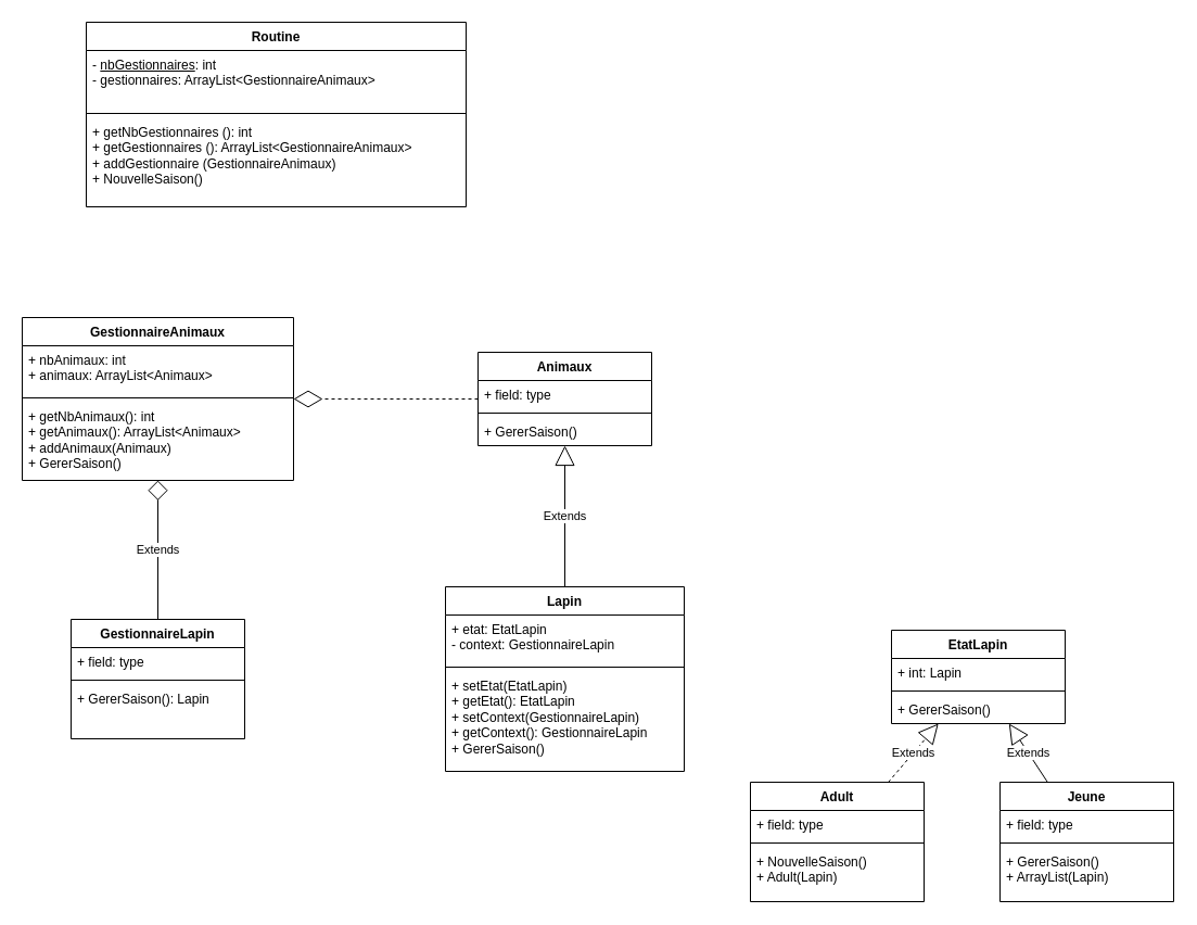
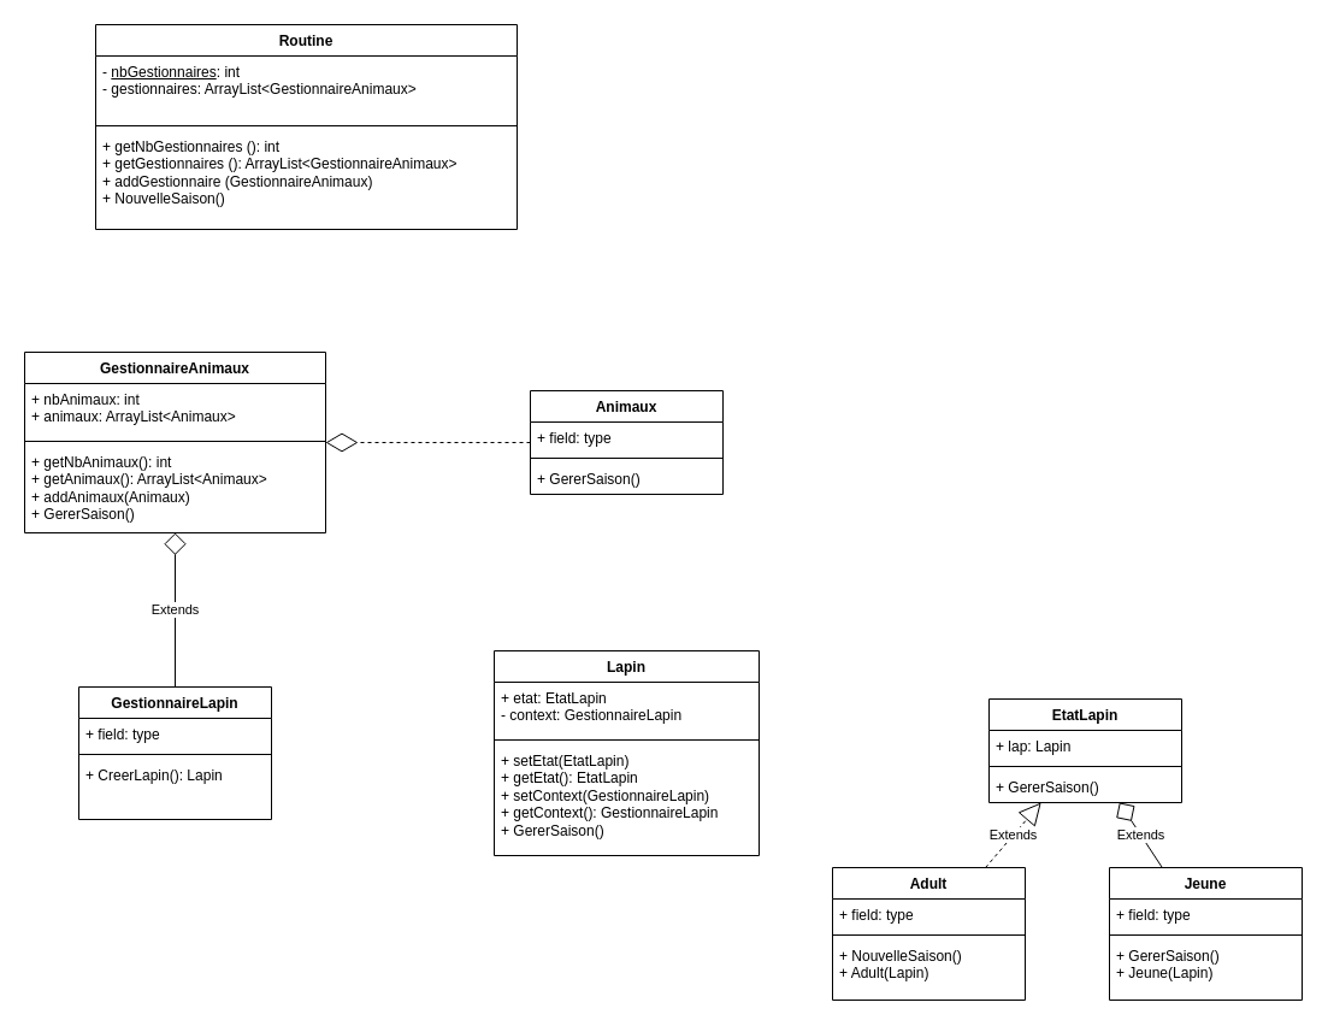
  <mxCell id="0" />
  <mxCell id="1" parent="0" />
  <mxCell id="2" value="Routine" style="swimlane;fontStyle=1;align=center;verticalAlign=top;childLayout=stackLayout;horizontal=1;startSize=26;horizontalStack=0;resizeParent=1;resizeParentMax=0;resizeLast=0;collapsible=1;marginBottom=0;whiteSpace=wrap;html=1;" parent="1" vertex="1"><mxGeometry x="79" y="20" width="350" height="170" as="geometry" /></mxCell>
  <mxCell id="3" value="&lt;div&gt;- &lt;u&gt;nbGestionnaires&lt;/u&gt;: int&lt;/div&gt;&lt;div&gt;- gestionnaires: ArrayList&amp;lt;GestionnaireAnimaux&amp;gt;&lt;br&gt;&lt;/div&gt;" style="text;strokeColor=none;fillColor=none;align=left;verticalAlign=top;spacingLeft=4;spacingRight=4;overflow=hidden;rotatable=0;points=[[0,0.5],[1,0.5]];portConstraint=eastwest;whiteSpace=wrap;html=1;" parent="2" vertex="1"><mxGeometry y="26" width="350" height="54" as="geometry" /></mxCell>
  <mxCell id="4" value="" style="line;strokeWidth=1;fillColor=none;align=left;verticalAlign=middle;spacingTop=-1;spacingLeft=3;spacingRight=3;rotatable=0;labelPosition=right;points=[];portConstraint=eastwest;strokeColor=inherit;" parent="2" vertex="1"><mxGeometry y="80" width="350" height="8" as="geometry" /></mxCell>
  <mxCell id="5" value="&lt;div&gt;+ &lt;span style=&quot;white-space: pre;&quot;&gt;getNbGestionnaires&lt;/span&gt;&lt;span style=&quot;color: rgb(220, 220, 170); white-space: pre;&quot;&gt; &lt;/span&gt;&lt;span style=&quot;white-space: normal&quot;&gt;(): int&lt;/span&gt;&lt;/div&gt;&lt;div&gt;&lt;span style=&quot;white-space: normal&quot;&gt;+ &lt;/span&gt;&lt;span style=&quot;white-space: pre;&quot;&gt;getGestionnaires (): &lt;/span&gt;&lt;span style=&quot;white-space: pre;&quot;&gt;ArrayList&lt;/span&gt;&lt;span style=&quot;white-space: pre;&quot;&gt;&amp;lt;&lt;/span&gt;&lt;span style=&quot;white-space: pre;&quot;&gt;GestionnaireAnimaux&lt;/span&gt;&lt;span style=&quot;white-space: pre;&quot;&gt;&amp;gt;&lt;/span&gt;&lt;/div&gt;&lt;div&gt;&lt;span style=&quot;white-space: pre;&quot;&gt;+ &lt;/span&gt;&lt;span style=&quot;white-space: pre;&quot;&gt;addGestionnaire (&lt;/span&gt;&lt;span style=&quot;white-space: pre;&quot;&gt;GestionnaireAnimaux)&lt;/span&gt;&lt;/div&gt;&lt;div&gt;&lt;span style=&quot;white-space: pre;&quot;&gt;+ &lt;/span&gt;&lt;span style=&quot;white-space: pre;&quot;&gt;NouvelleSaison()&lt;/span&gt;&lt;/div&gt;&lt;div&gt;&lt;span style=&quot;white-space: normal&quot;&gt;&lt;/span&gt;&lt;/div&gt;" style="text;strokeColor=none;fillColor=none;align=left;verticalAlign=top;spacingLeft=4;spacingRight=4;overflow=hidden;rotatable=0;points=[[0,0.5],[1,0.5]];portConstraint=eastwest;whiteSpace=wrap;html=1;" parent="2" vertex="1"><mxGeometry y="88" width="350" height="82" as="geometry" /></mxCell>
  <mxCell id="6" value="Animaux" style="swimlane;fontStyle=1;align=center;verticalAlign=top;childLayout=stackLayout;horizontal=1;startSize=26;horizontalStack=0;resizeParent=1;resizeParentMax=0;resizeLast=0;collapsible=1;marginBottom=0;whiteSpace=wrap;html=1;" parent="1" vertex="1"><mxGeometry x="440" y="324" width="160" height="86" as="geometry" /></mxCell>
  <mxCell id="7" value="+ field: type" style="text;strokeColor=none;fillColor=none;align=left;verticalAlign=top;spacingLeft=4;spacingRight=4;overflow=hidden;rotatable=0;points=[[0,0.5],[1,0.5]];portConstraint=eastwest;whiteSpace=wrap;html=1;" parent="6" vertex="1"><mxGeometry y="26" width="160" height="26" as="geometry" /></mxCell>
  <mxCell id="8" value="" style="line;strokeWidth=1;fillColor=none;align=left;verticalAlign=middle;spacingTop=-1;spacingLeft=3;spacingRight=3;rotatable=0;labelPosition=right;points=[];portConstraint=eastwest;strokeColor=inherit;" parent="6" vertex="1"><mxGeometry y="52" width="160" height="8" as="geometry" /></mxCell>
  <mxCell id="9" value="+ GererSaison()" style="text;strokeColor=none;fillColor=none;align=left;verticalAlign=top;spacingLeft=4;spacingRight=4;overflow=hidden;rotatable=0;points=[[0,0.5],[1,0.5]];portConstraint=eastwest;whiteSpace=wrap;html=1;" parent="6" vertex="1"><mxGeometry y="60" width="160" height="26" as="geometry" /></mxCell>
  <mxCell id="10" value="GestionnaireAnimaux" style="swimlane;fontStyle=1;align=center;verticalAlign=top;childLayout=stackLayout;horizontal=1;startSize=26;horizontalStack=0;resizeParent=1;resizeParentMax=0;resizeLast=0;collapsible=1;marginBottom=0;whiteSpace=wrap;html=1;" parent="1" vertex="1"><mxGeometry x="20" y="292" width="250" height="150" as="geometry" /></mxCell>
  <mxCell id="11" value="&lt;div&gt;+ &lt;font style=&quot;white-space: pre;&quot; color=&quot;#000000&quot;&gt;nbAnimaux&lt;/font&gt;: int&lt;/div&gt;&lt;div&gt;+ animaux: ArrayList&amp;lt;Animaux&amp;gt;&lt;br&gt;&lt;/div&gt;" style="text;strokeColor=none;fillColor=none;align=left;verticalAlign=top;spacingLeft=4;spacingRight=4;overflow=hidden;rotatable=0;points=[[0,0.5],[1,0.5]];portConstraint=eastwest;whiteSpace=wrap;html=1;" parent="10" vertex="1"><mxGeometry y="26" width="250" height="44" as="geometry" /></mxCell>
  <mxCell id="12" value="" style="line;strokeWidth=1;fillColor=none;align=left;verticalAlign=middle;spacingTop=-1;spacingLeft=3;spacingRight=3;rotatable=0;labelPosition=right;points=[];portConstraint=eastwest;strokeColor=inherit;" parent="10" vertex="1"><mxGeometry y="70" width="250" height="8" as="geometry" /></mxCell>
  <mxCell id="13" value="&lt;div&gt;+ &lt;span style=&quot;white-space: pre;&quot;&gt;getNbAnimaux&lt;/span&gt;(): int&lt;/div&gt;&lt;div&gt;+ getAnimaux(): ArrayList&amp;lt;Animaux&amp;gt;&lt;/div&gt;&lt;div&gt;+ addAnimaux(Animaux)&lt;/div&gt;&lt;div&gt;+ GererSaison()&lt;br&gt;&lt;/div&gt;" style="text;strokeColor=none;fillColor=none;align=left;verticalAlign=top;spacingLeft=4;spacingRight=4;overflow=hidden;rotatable=0;points=[[0,0.5],[1,0.5]];portConstraint=eastwest;whiteSpace=wrap;html=1;" parent="10" vertex="1"><mxGeometry y="78" width="250" height="72" as="geometry" /></mxCell>
  <mxCell id="14" value="Lapin" style="swimlane;fontStyle=1;align=center;verticalAlign=top;childLayout=stackLayout;horizontal=1;startSize=26;horizontalStack=0;resizeParent=1;resizeParentMax=0;resizeLast=0;collapsible=1;marginBottom=0;whiteSpace=wrap;html=1;" parent="1" vertex="1"><mxGeometry x="410" y="540" width="220" height="170" as="geometry" /></mxCell>
  <mxCell id="15" value="&lt;div&gt;+ etat: EtatLapin&lt;/div&gt;&lt;div&gt;- context: GestionnaireLapin&lt;br&gt;&lt;/div&gt;" style="text;strokeColor=none;fillColor=none;align=left;verticalAlign=top;spacingLeft=4;spacingRight=4;overflow=hidden;rotatable=0;points=[[0,0.5],[1,0.5]];portConstraint=eastwest;whiteSpace=wrap;html=1;" parent="14" vertex="1"><mxGeometry y="26" width="220" height="44" as="geometry" /></mxCell>
  <mxCell id="16" value="" style="line;strokeWidth=1;fillColor=none;align=left;verticalAlign=middle;spacingTop=-1;spacingLeft=3;spacingRight=3;rotatable=0;labelPosition=right;points=[];portConstraint=eastwest;strokeColor=inherit;" parent="14" vertex="1"><mxGeometry y="70" width="220" height="8" as="geometry" /></mxCell>
  <mxCell id="17" value="&lt;div&gt;+ setEtat(EtatLapin)&lt;/div&gt;&lt;div&gt;+ getEtat(): EtatLapin&lt;/div&gt;&lt;div&gt;+ setContext(GestionnaireLapin)&lt;/div&gt;&lt;div&gt;+ getContext(): GestionnaireLapin&lt;/div&gt;&lt;div&gt;+ GererSaison()&lt;br&gt;&lt;/div&gt;" style="text;strokeColor=none;fillColor=none;align=left;verticalAlign=top;spacingLeft=4;spacingRight=4;overflow=hidden;rotatable=0;points=[[0,0.5],[1,0.5]];portConstraint=eastwest;whiteSpace=wrap;html=1;" parent="14" vertex="1"><mxGeometry y="78" width="220" height="92" as="geometry" /></mxCell>
  <mxCell id="18" value="GestionnaireLapin" style="swimlane;fontStyle=1;align=center;verticalAlign=top;childLayout=stackLayout;horizontal=1;startSize=26;horizontalStack=0;resizeParent=1;resizeParentMax=0;resizeLast=0;collapsible=1;marginBottom=0;whiteSpace=wrap;html=1;" parent="1" vertex="1"><mxGeometry x="65" y="570" width="160" height="110" as="geometry" /></mxCell>
  <mxCell id="19" value="+ field: type" style="text;strokeColor=none;fillColor=none;align=left;verticalAlign=top;spacingLeft=4;spacingRight=4;overflow=hidden;rotatable=0;points=[[0,0.5],[1,0.5]];portConstraint=eastwest;whiteSpace=wrap;html=1;" parent="18" vertex="1"><mxGeometry y="26" width="160" height="26" as="geometry" /></mxCell>
  <mxCell id="20" value="" style="line;strokeWidth=1;fillColor=none;align=left;verticalAlign=middle;spacingTop=-1;spacingLeft=3;spacingRight=3;rotatable=0;labelPosition=right;points=[];portConstraint=eastwest;strokeColor=inherit;" parent="18" vertex="1"><mxGeometry y="52" width="160" height="8" as="geometry" /></mxCell>
- <mxCell id="21" value="&lt;div&gt;+ GererSaison(): Lapin&lt;/div&gt;" style="text;strokeColor=none;fillColor=none;align=left;verticalAlign=top;spacingLeft=4;spacingRight=4;overflow=hidden;rotatable=0;points=[[0,0.5],[1,0.5]];portConstraint=eastwest;whiteSpace=wrap;html=1;" parent="18" vertex="1"><mxGeometry y="60" width="160" height="50" as="geometry" /></mxCell>
+ <mxCell id="21" value="&lt;div&gt;+ CreerLapin(): Lapin&lt;/div&gt;" style="text;strokeColor=none;fillColor=none;align=left;verticalAlign=top;spacingLeft=4;spacingRight=4;overflow=hidden;rotatable=0;points=[[0,0.5],[1,0.5]];portConstraint=eastwest;whiteSpace=wrap;html=1;" parent="18" vertex="1"><mxGeometry y="60" width="160" height="50" as="geometry" /></mxCell>
  <mxCell id="22" value="EtatLapin" style="swimlane;fontStyle=1;align=center;verticalAlign=top;childLayout=stackLayout;horizontal=1;startSize=26;horizontalStack=0;resizeParent=1;resizeParentMax=0;resizeLast=0;collapsible=1;marginBottom=0;whiteSpace=wrap;html=1;" parent="1" vertex="1"><mxGeometry x="821" y="580" width="160" height="86" as="geometry" /></mxCell>
- <mxCell id="23" value="+ int: Lapin" style="text;strokeColor=none;fillColor=none;align=left;verticalAlign=top;spacingLeft=4;spacingRight=4;overflow=hidden;rotatable=0;points=[[0,0.5],[1,0.5]];portConstraint=eastwest;whiteSpace=wrap;html=1;" parent="22" vertex="1"><mxGeometry y="26" width="160" height="26" as="geometry" /></mxCell>
+ <mxCell id="23" value="+ lap: Lapin" style="text;strokeColor=none;fillColor=none;align=left;verticalAlign=top;spacingLeft=4;spacingRight=4;overflow=hidden;rotatable=0;points=[[0,0.5],[1,0.5]];portConstraint=eastwest;whiteSpace=wrap;html=1;" parent="22" vertex="1"><mxGeometry y="26" width="160" height="26" as="geometry" /></mxCell>
  <mxCell id="24" value="" style="line;strokeWidth=1;fillColor=none;align=left;verticalAlign=middle;spacingTop=-1;spacingLeft=3;spacingRight=3;rotatable=0;labelPosition=right;points=[];portConstraint=eastwest;strokeColor=inherit;" parent="22" vertex="1"><mxGeometry y="52" width="160" height="8" as="geometry" /></mxCell>
  <mxCell id="25" value="+ GererSaison()" style="text;strokeColor=none;fillColor=none;align=left;verticalAlign=top;spacingLeft=4;spacingRight=4;overflow=hidden;rotatable=0;points=[[0,0.5],[1,0.5]];portConstraint=eastwest;whiteSpace=wrap;html=1;" parent="22" vertex="1"><mxGeometry y="60" width="160" height="26" as="geometry" /></mxCell>
  <mxCell id="26" value="Adult" style="swimlane;fontStyle=1;align=center;verticalAlign=top;childLayout=stackLayout;horizontal=1;startSize=26;horizontalStack=0;resizeParent=1;resizeParentMax=0;resizeLast=0;collapsible=1;marginBottom=0;whiteSpace=wrap;html=1;" parent="1" vertex="1"><mxGeometry x="691" y="720" width="160" height="110" as="geometry" /></mxCell>
  <mxCell id="27" value="+ field: type" style="text;strokeColor=none;fillColor=none;align=left;verticalAlign=top;spacingLeft=4;spacingRight=4;overflow=hidden;rotatable=0;points=[[0,0.5],[1,0.5]];portConstraint=eastwest;whiteSpace=wrap;html=1;" parent="26" vertex="1"><mxGeometry y="26" width="160" height="26" as="geometry" /></mxCell>
  <mxCell id="28" value="" style="line;strokeWidth=1;fillColor=none;align=left;verticalAlign=middle;spacingTop=-1;spacingLeft=3;spacingRight=3;rotatable=0;labelPosition=right;points=[];portConstraint=eastwest;strokeColor=inherit;" parent="26" vertex="1"><mxGeometry y="52" width="160" height="8" as="geometry" /></mxCell>
  <mxCell id="29" value="&lt;div&gt;+ NouvelleSaison()&lt;/div&gt;&lt;div&gt;+ Adult(Lapin)&lt;br&gt;&lt;/div&gt;" style="text;strokeColor=none;fillColor=none;align=left;verticalAlign=top;spacingLeft=4;spacingRight=4;overflow=hidden;rotatable=0;points=[[0,0.5],[1,0.5]];portConstraint=eastwest;whiteSpace=wrap;html=1;" parent="26" vertex="1"><mxGeometry y="60" width="160" height="50" as="geometry" /></mxCell>
  <mxCell id="30" value="Jeune" style="swimlane;fontStyle=1;align=center;verticalAlign=top;childLayout=stackLayout;horizontal=1;startSize=26;horizontalStack=0;resizeParent=1;resizeParentMax=0;resizeLast=0;collapsible=1;marginBottom=0;whiteSpace=wrap;html=1;" parent="1" vertex="1"><mxGeometry x="921" y="720" width="160" height="110" as="geometry" /></mxCell>
  <mxCell id="31" value="+ field: type" style="text;strokeColor=none;fillColor=none;align=left;verticalAlign=top;spacingLeft=4;spacingRight=4;overflow=hidden;rotatable=0;points=[[0,0.5],[1,0.5]];portConstraint=eastwest;whiteSpace=wrap;html=1;" parent="30" vertex="1"><mxGeometry y="26" width="160" height="26" as="geometry" /></mxCell>
  <mxCell id="32" value="" style="line;strokeWidth=1;fillColor=none;align=left;verticalAlign=middle;spacingTop=-1;spacingLeft=3;spacingRight=3;rotatable=0;labelPosition=right;points=[];portConstraint=eastwest;strokeColor=inherit;" parent="30" vertex="1"><mxGeometry y="52" width="160" height="8" as="geometry" /></mxCell>
- <mxCell id="33" value="&lt;div&gt;+ GererSaison()&lt;/div&gt;&lt;div&gt;+ ArrayList(Lapin)&lt;br&gt;&lt;/div&gt;" style="text;strokeColor=none;fillColor=none;align=left;verticalAlign=top;spacingLeft=4;spacingRight=4;overflow=hidden;rotatable=0;points=[[0,0.5],[1,0.5]];portConstraint=eastwest;whiteSpace=wrap;html=1;" parent="30" vertex="1"><mxGeometry y="60" width="160" height="50" as="geometry" /></mxCell>
+ <mxCell id="33" value="&lt;div&gt;+ GererSaison()&lt;/div&gt;&lt;div&gt;+ Jeune(Lapin)&lt;br&gt;&lt;/div&gt;" style="text;strokeColor=none;fillColor=none;align=left;verticalAlign=top;spacingLeft=4;spacingRight=4;overflow=hidden;rotatable=0;points=[[0,0.5],[1,0.5]];portConstraint=eastwest;whiteSpace=wrap;html=1;" parent="30" vertex="1"><mxGeometry y="60" width="160" height="50" as="geometry" /></mxCell>
  <mxCell id="34" value="Extends" style="endArrow=diamond;endSize=16;endFill=0;html=1;rounded=0;" parent="1" source="18" target="10" edge="1"><mxGeometry width="160" relative="1" as="geometry"><mxPoint x="270" y="540" as="sourcePoint" /><mxPoint x="127" y="474.016" as="targetPoint" /></mxGeometry></mxCell>
- <mxCell id="35" value="Extends" style="endArrow=block;endSize=16;endFill=0;html=1;rounded=0;" parent="1" source="14" target="6" edge="1"><mxGeometry width="160" relative="1" as="geometry"><mxPoint x="320" y="588" as="sourcePoint" /><mxPoint x="320" y="460" as="targetPoint" /></mxGeometry></mxCell>
  <mxCell id="36" value="Extends" style="endArrow=block;endSize=16;endFill=0;html=1;rounded=0;dashed=1;" parent="1" source="26" target="22" edge="1"><mxGeometry width="160" relative="1" as="geometry"><mxPoint x="711" y="678" as="sourcePoint" /><mxPoint x="711" y="550" as="targetPoint" /></mxGeometry></mxCell>
- <mxCell id="37" value="Extends" style="endArrow=block;endSize=16;endFill=0;html=1;rounded=0;" parent="1" source="30" target="22" edge="1"><mxGeometry width="160" relative="1" as="geometry"><mxPoint x="791" y="666" as="sourcePoint" /><mxPoint x="791" y="538" as="targetPoint" /></mxGeometry></mxCell>
+ <mxCell id="37" value="Extends" style="endArrow=diamond;endSize=16;endFill=0;html=1;rounded=0;" parent="1" source="30" target="22" edge="1"><mxGeometry width="160" relative="1" as="geometry"><mxPoint x="791" y="666" as="sourcePoint" /><mxPoint x="791" y="538" as="targetPoint" /></mxGeometry></mxCell>
  <mxCell id="38" value="" style="endArrow=diamondThin;endFill=0;endSize=24;html=1;rounded=0;dashed=1;" parent="1" source="6" target="10" edge="1"><mxGeometry width="160" relative="1" as="geometry"><mxPoint x="320" y="516" as="sourcePoint" /><mxPoint x="363" y="414" as="targetPoint" /></mxGeometry></mxCell>
